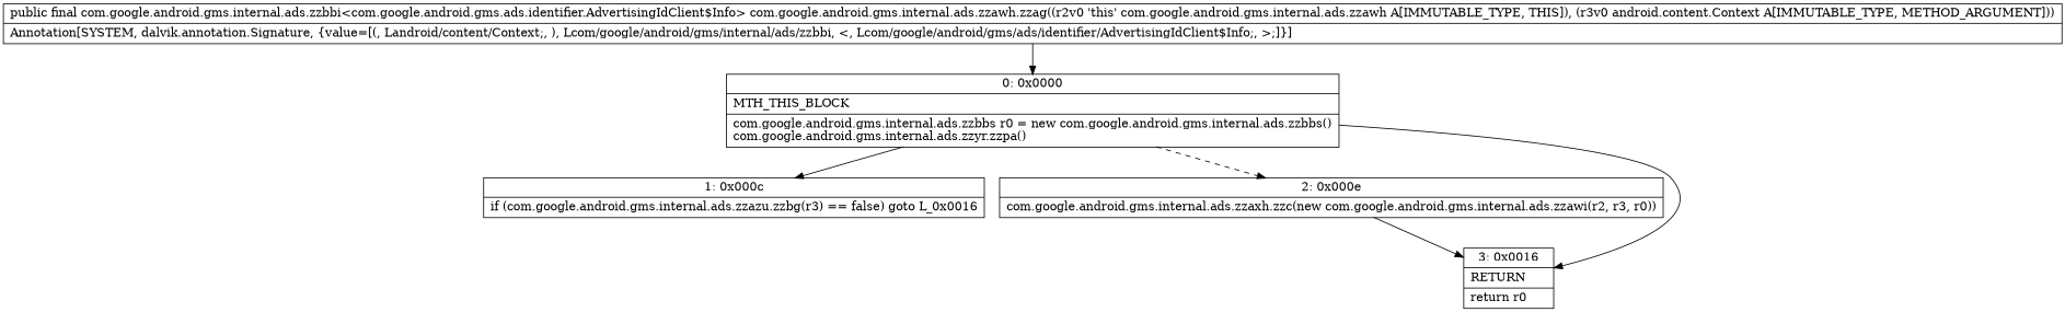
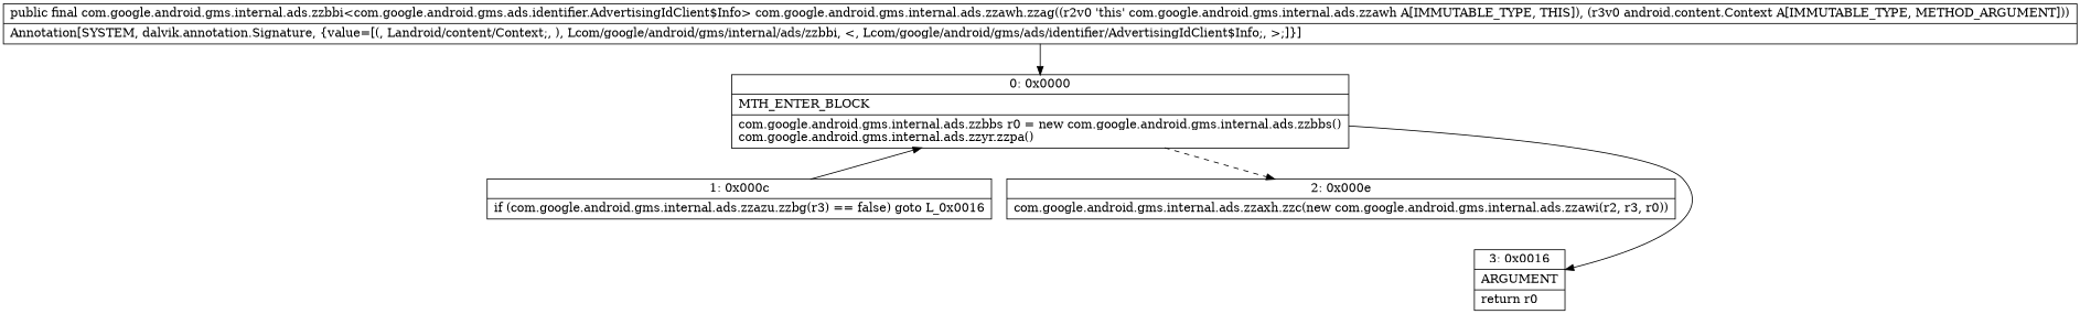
  digraph {
    node [shape=record]
-   n1 [label="{0\:\ 0x0000|MTH_THIS_BLOCK\l|com.google.android.gms.internal.ads.zzbbs r0 = new com.google.android.gms.internal.ads.zzbbs()\lcom.google.android.gms.internal.ads.zzyr.zzpa()\l}"]
+   n1 [label="{0\:\ 0x0000|MTH_ENTER_BLOCK\l|com.google.android.gms.internal.ads.zzbbs r0 = new com.google.android.gms.internal.ads.zzbbs()\lcom.google.android.gms.internal.ads.zzyr.zzpa()\l}"]
    n2 [label="{1\:\ 0x000c|if (com.google.android.gms.internal.ads.zzazu.zzbg(r3) == false) goto L_0x0016\l}"]
    n3 [label="{2\:\ 0x000e|com.google.android.gms.internal.ads.zzaxh.zzc(new com.google.android.gms.internal.ads.zzawi(r2, r3, r0))\l}"]
-   n4 [label="{3\:\ 0x0016|RETURN\l|return r0\l}"]
+   n4 [label="{3\:\ 0x0016|ARGUMENT\l|return r0\l}"]
    n5 [label="{public final com.google.android.gms.internal.ads.zzbbi\<com.google.android.gms.ads.identifier.AdvertisingIdClient$Info\> com.google.android.gms.internal.ads.zzawh.zzag((r2v0 'this' com.google.android.gms.internal.ads.zzawh A[IMMUTABLE_TYPE, THIS]), (r3v0 android.content.Context A[IMMUTABLE_TYPE, METHOD_ARGUMENT]))  | Annotation[SYSTEM, dalvik.annotation.Signature, \{value=[(, Landroid\/content\/Context;, ), Lcom\/google\/android\/gms\/internal\/ads\/zzbbi, \<, Lcom\/google\/android\/gms\/ads\/identifier\/AdvertisingIdClient$Info;, \>;]\}]\l}"]
-   n1 -> n2
+   n2 -> n1
    n1 -> n3 [style=dashed]
    n1 -> n4
-   n3 -> n4
    n5 -> n1
  }
